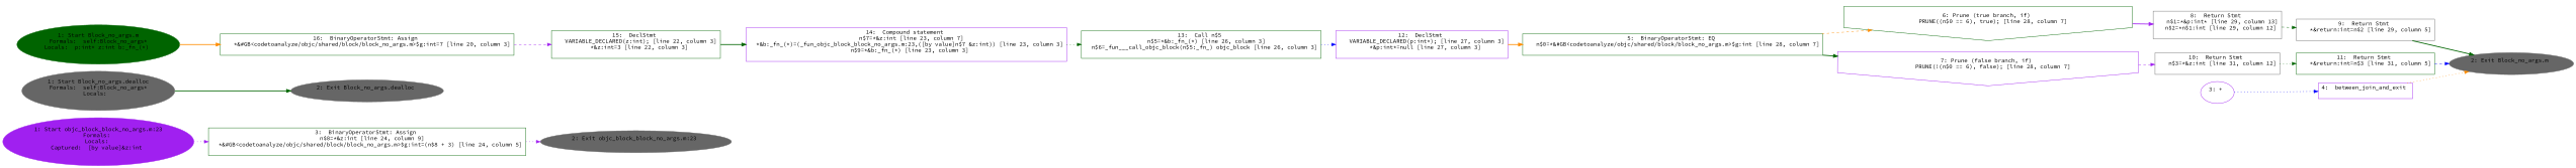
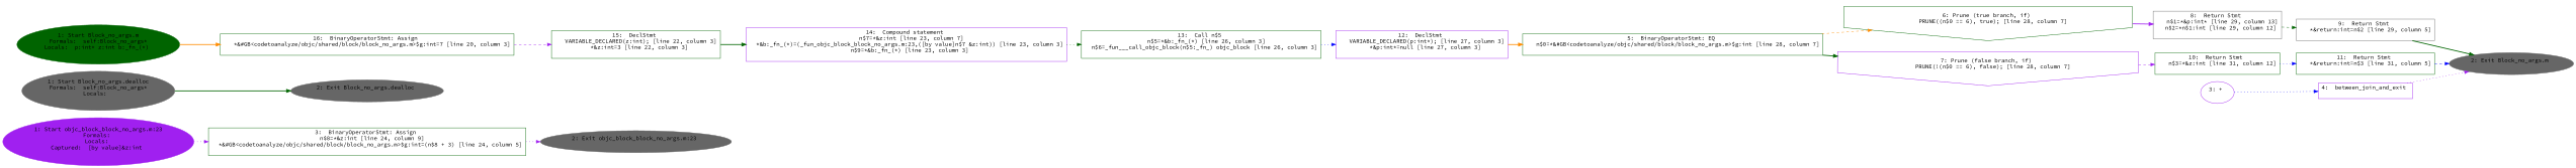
  digraph {
    fontname="Source Code Pro"
    rankdir=LR
    node [color=darkgreen fontname="Source Code Pro" shape=box]
    edge [color=darkgreen fontname="Source Code Pro" style=dotted]
    n1 [color=purple label="1: Start objc_block_block_no_args.m:23\nFormals: \nLocals: \nCaptured:  [by value]&z:int \n  " style=filled shape=""]
    n2 [label="3:  BinaryOperatorStmt: Assign \n   n$8=*&z:int [line 24, column 9]\n  *&#GB<codetoanalyze/objc/shared/block/block_no_args.m>$g:int=(n$8 + 3) [line 24, column 5]\n "]
    n3 [color=gray40 label="2: Exit objc_block_block_no_args.m:23 \n  " style=filled shape=""]
    n4 [color=gray40 label="1: Start Block_no_args.dealloc\nFormals:  self:Block_no_args*\nLocals:  \n  " style=filled shape=""]
    n5 [color=gray40 label="2: Exit Block_no_args.dealloc \n  " style=filled shape=""]
    n6 [label="1: Start Block_no_args.m\nFormals:  self:Block_no_args*\nLocals:  p:int* z:int b:_fn_(*) \n  " style=filled shape=""]
    n7 [label="16:  BinaryOperatorStmt: Assign \n   *&#GB<codetoanalyze/objc/shared/block/block_no_args.m>$g:int=7 [line 20, column 3]\n "]
    n8 [label="15:  DeclStmt \n   VARIABLE_DECLARED(z:int); [line 22, column 3]\n  *&z:int=3 [line 22, column 3]\n "]
    n9 [color=purple label="14:  Compound statement \n   n$7=*&z:int [line 23, column 7]\n  *&b:_fn_(*)=(_fun_objc_block_block_no_args.m:23,([by value]n$7 &z:int)) [line 23, column 3]\n  n$9=*&b:_fn_(*) [line 23, column 3]\n "]
    n10 [color=gray40 label="2: Exit Block_no_args.m \n  " style=filled shape=""]
    n11 [color=purple label="3: + \n  " shape=""]
    n12 [color=purple label="4:  between_join_and_exit \n  "]
    n13 [label="5:  BinaryOperatorStmt: EQ \n   n$0=*&#GB<codetoanalyze/objc/shared/block/block_no_args.m>$g:int [line 28, column 7]\n "]
    n14 [label="6: Prune (true branch, if) \n   PRUNE((n$0 == 6), true); [line 28, column 7]\n " shape=invhouse]
    n15 [color=purple label="7: Prune (false branch, if) \n   PRUNE(!(n$0 == 6), false); [line 28, column 7]\n " shape=invhouse]
    n16 [color=gray40 label="8:  Return Stmt \n   n$1=*&p:int* [line 29, column 13]\n  n$2=*n$1:int [line 29, column 12]\n "]
-   n17 [color=gray40 label="10:  Return Stmt \n   n$3=*&z:int [line 31, column 12]\n "]
+   n17 [label="10:  Return Stmt \n   n$3=*&z:int [line 31, column 12]\n "]
    n18 [color=gray40 label="9:  Return Stmt \n   *&return:int=n$2 [line 29, column 5]\n "]
    n19 [label="11:  Return Stmt \n   *&return:int=n$3 [line 31, column 5]\n "]
    n20 [color=purple label="12:  DeclStmt \n   VARIABLE_DECLARED(p:int*); [line 27, column 3]\n  *&p:int*=null [line 27, column 3]\n "]
    n21 [label="13:  Call n$5 \n   n$5=*&b:_fn_(*) [line 26, column 3]\n  n$6=_fun___call_objc_block(n$5:_fn_) objc_block [line 26, column 3]\n "]
    n1 -> n2 [color=purple]
    n2 -> n3 [color=purple]
    n4 -> n5 [style=bold]
    n6 -> n7 [color=darkorange style=bold]
    n7 -> n8 [color=purple style=dashed]
    n8 -> n9 [style=bold]
    n9 -> n21
    n11 -> n12 [color=blue]
-   n12 -> n10 [color=darkorange]
+   n12 -> n10 [color=purple]
    n13 -> n14 [color=darkorange style=dashed]
    n13 -> n15 [style=bold]
    n14 -> n16 [color=purple style=bold]
    n15 -> n17 [color=purple style=dashed]
    n16 -> n18 [style=dashed]
-   n17 -> n19
+   n17 -> n19 [color=blue]
    n18 -> n10 [style=bold]
    n19 -> n10 [color=blue style=dashed]
    n20 -> n13 [color=darkorange style=bold]
    n21 -> n20 [color=blue]
  }
